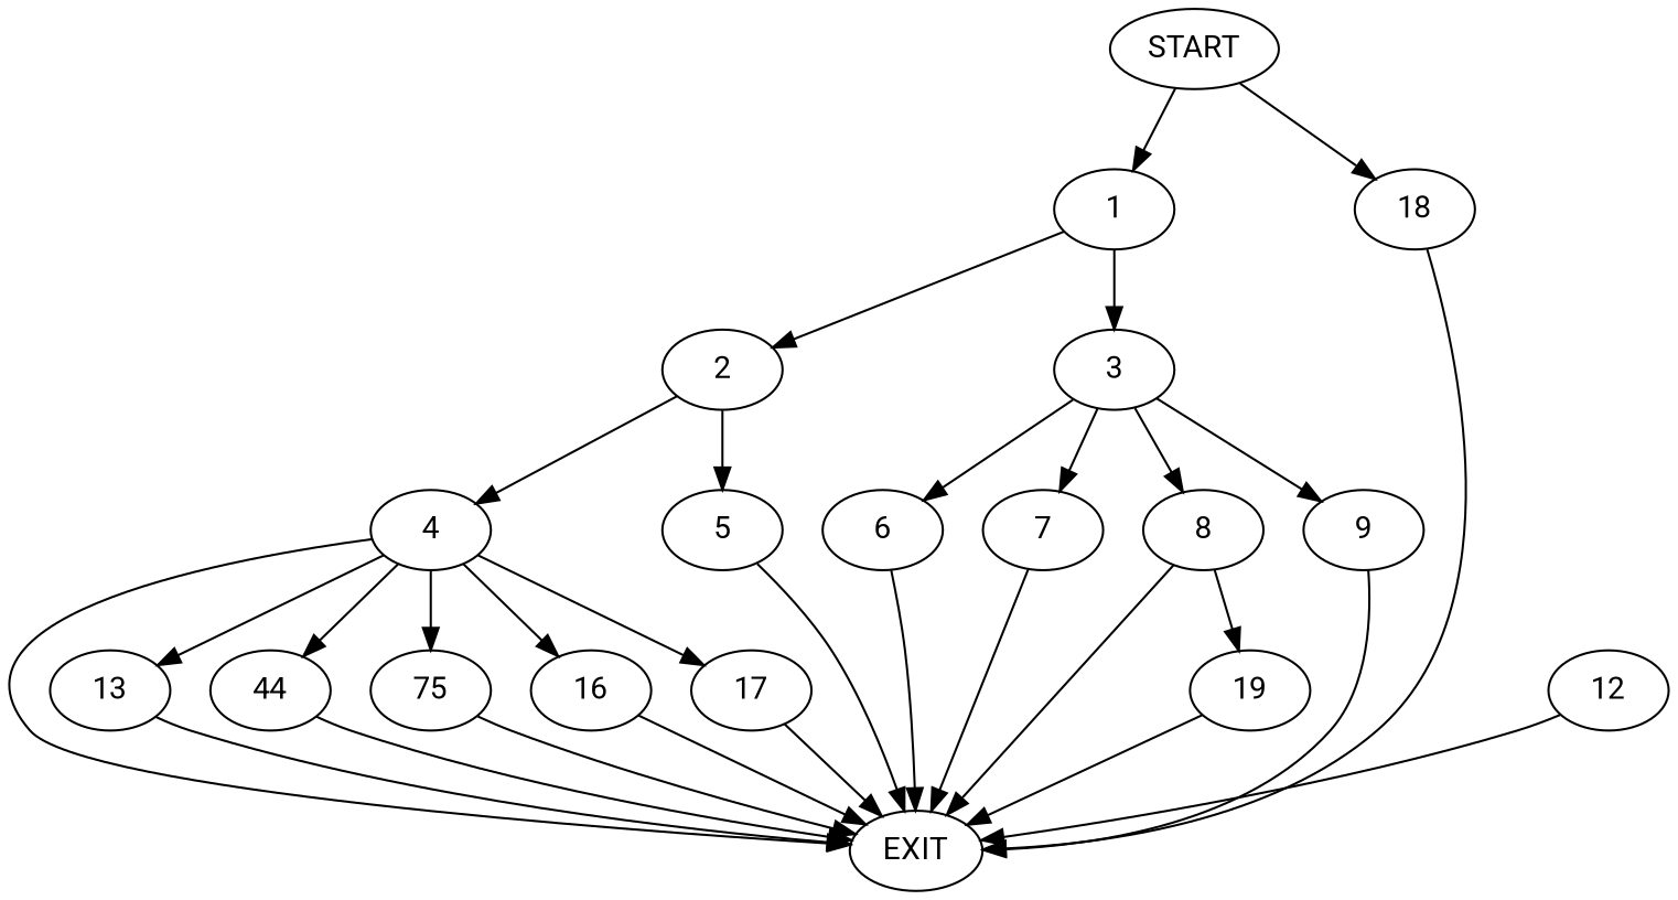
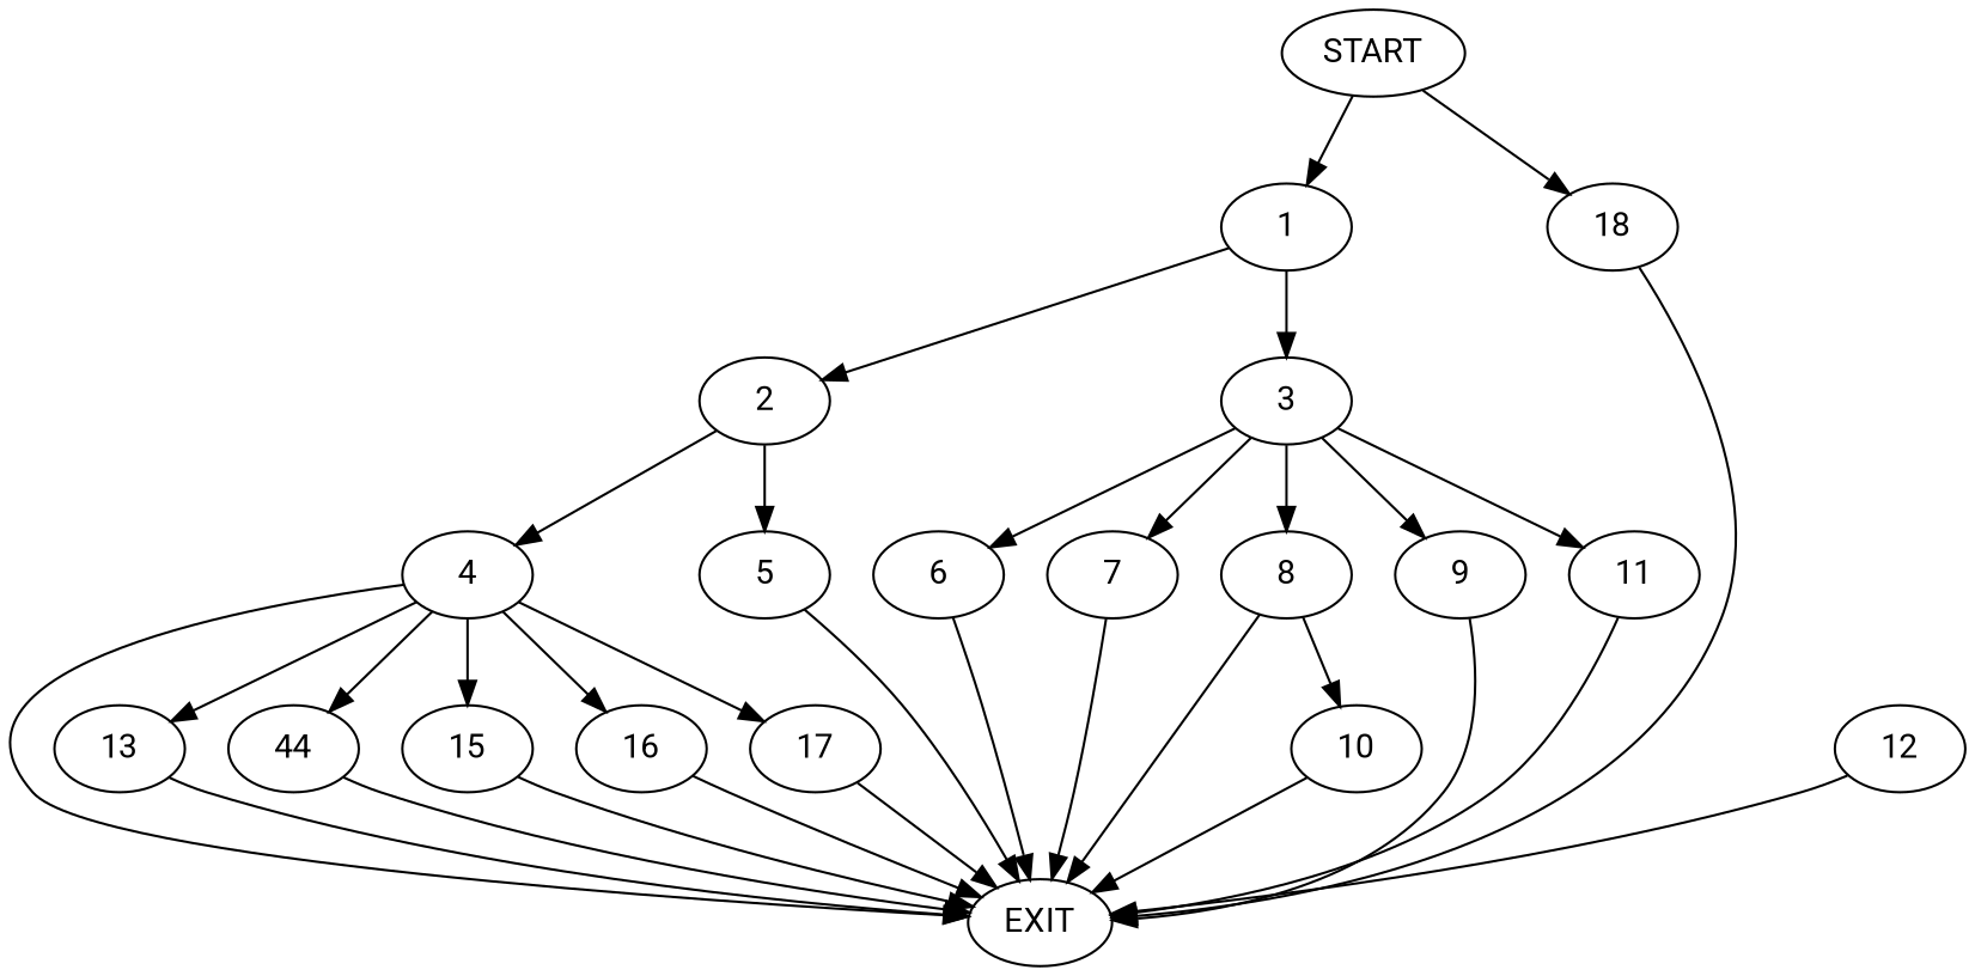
  digraph {
    fontname=Roboto
    node [fontname=Roboto]
    edge [fontname=Roboto]
    n1 [label=START]
    1
    18
    2
    3
    n6 [label=EXIT]
    4
    5
    6
    7
    8
    9
+   11
    13
    n15 [label=44]
-   15 [label=75]
+   15
    16
    17
-   10 [label=19]
+   10
    12
    n1 -> 1
    n1 -> 18
    1 -> 2
    1 -> 3
    18 -> n6
    2 -> 4
    2 -> 5
    3 -> 6
    3 -> 7
    3 -> 8
    3 -> 9
+   3 -> 11
    4 -> n6
    4 -> 13
    4 -> n15
    4 -> 15
    4 -> 16
    4 -> 17
    5 -> n6
    6 -> n6
    7 -> n6
    8 -> n6
    8 -> 10
    9 -> n6
+   11 -> n6
    13 -> n6
    n15 -> n6
    15 -> n6
    16 -> n6
    17 -> n6
    10 -> n6
    12 -> n6
  }
